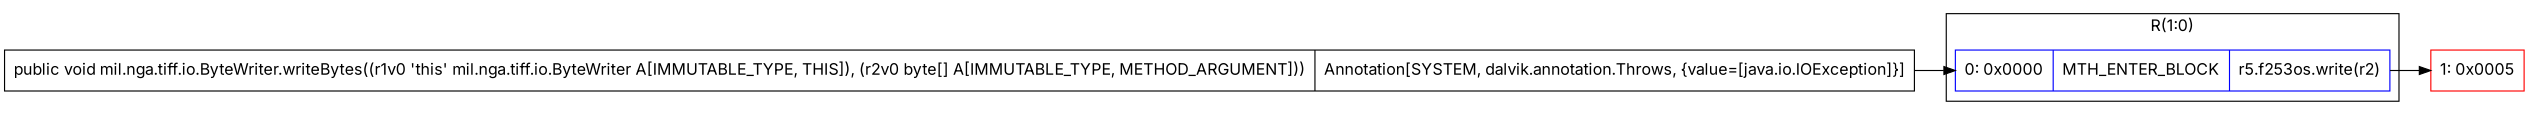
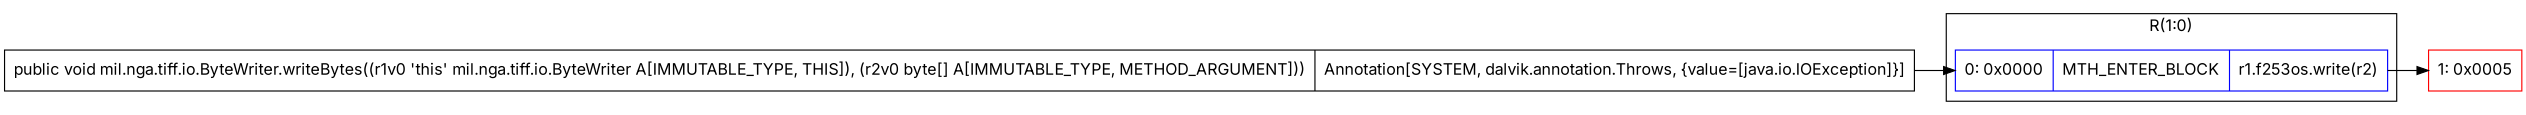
  digraph {
    rankdir=LR
    fontname=Inter
    node [shape=record fontname=Inter]
    edge [fontname=Inter]
-   n1 [color=blue label="{0\:\ 0x0000|MTH_ENTER_BLOCK\l|r5.f253os.write(r2)\l}"]
+   n1 [color=blue label="{0\:\ 0x0000|MTH_ENTER_BLOCK\l|r1.f253os.write(r2)\l}"]
    n2 [color=red label="{1\:\ 0x0005}"]
    n3 [label="{public void mil.nga.tiff.io.ByteWriter.writeBytes((r1v0 'this' mil.nga.tiff.io.ByteWriter A[IMMUTABLE_TYPE, THIS]), (r2v0 byte[] A[IMMUTABLE_TYPE, METHOD_ARGUMENT]))  | Annotation[SYSTEM, dalvik.annotation.Throws, \{value=[java.io.IOException]\}]\l}"]
    subgraph cluster_1 {
      label="R(1:0)"
      n1
    }
    n1 -> n2
    n3 -> n1
  }
